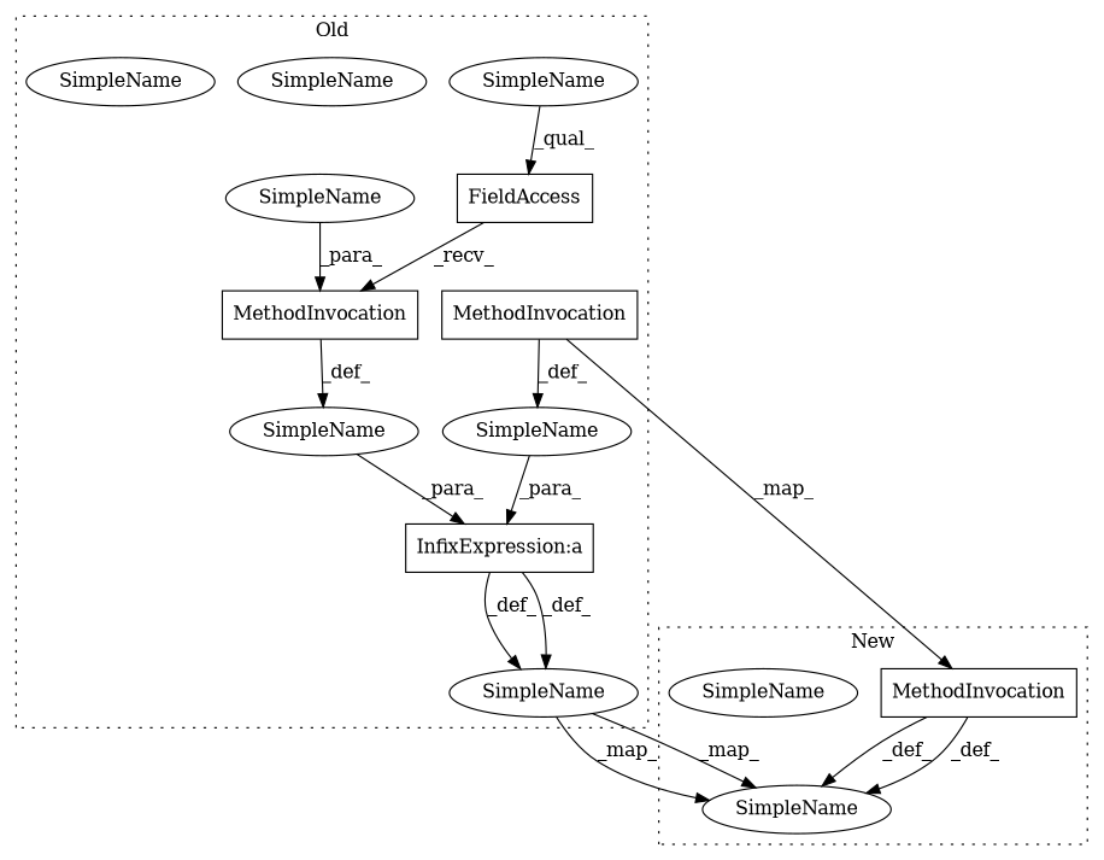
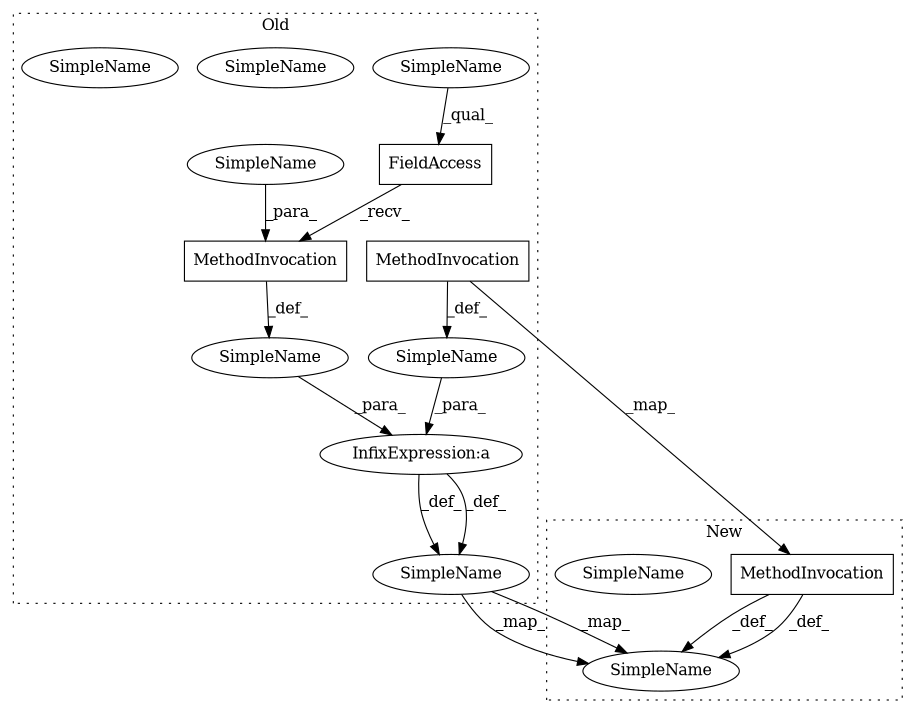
  digraph {
    node [a=42 l=4 s=4139 shape=ellipse]
    n1 [a=22 l=13 label=FieldAccess s=4172 shape=box]
    n2 [a=32 l="4,1" label=MethodInvocation s="4186,4191" shape=box]
    n3 [a=32 l="4,1" label=MethodInvocation s="4159,4168" shape=box]
    n4 [l=5 label=SimpleName s=4172]
    n5 [l=5 label=SimpleName s=4172]
    n6 [l=1 label=SimpleName s=4190]
    n7 [label=SimpleName]
    n8 [label=SimpleName l="" s=""]
    n9 [label=SimpleName]
    n10 [label=SimpleName l="" s=""]
-   n11 [a=27 l=3 label="InfixExpression:a" s=4169 shape=box]
+   n11 [a=27 l=3 label="InfixExpression:a" s=4169]
    n12 [a=32 l="5,1" label=MethodInvocation s="4158,4168" shape=box]
    n13 [label=SimpleName]
    n14 [label=SimpleName]
    subgraph cluster_1 {
      label=Old
      style=dotted
      n1
      n2
      n3
      n4
      n5
      n6
      n7
      n8
      n9
      n10
      n11
    }
    subgraph cluster_2 {
      label=New
      style=dotted
      n12
      n13
      n14
    }
    n1 -> n2 [label=_recv_]
    n2 -> n8 [label=_def_]
    n3 -> n10 [label=_def_]
    n3 -> n12 [label=_map_]
    n4 -> n1 [label=_qual_]
    n6 -> n2 [label=_para_]
    n8 -> n11 [label=_para_]
    n9 -> n13 [label=_map_]
    n9 -> n13 [label=_map_]
    n10 -> n11 [label=_para_]
    n11 -> n9 [label=_def_]
    n11 -> n9 [label=_def_]
    n12 -> n13 [label=_def_]
    n12 -> n13 [label=_def_]
  }
